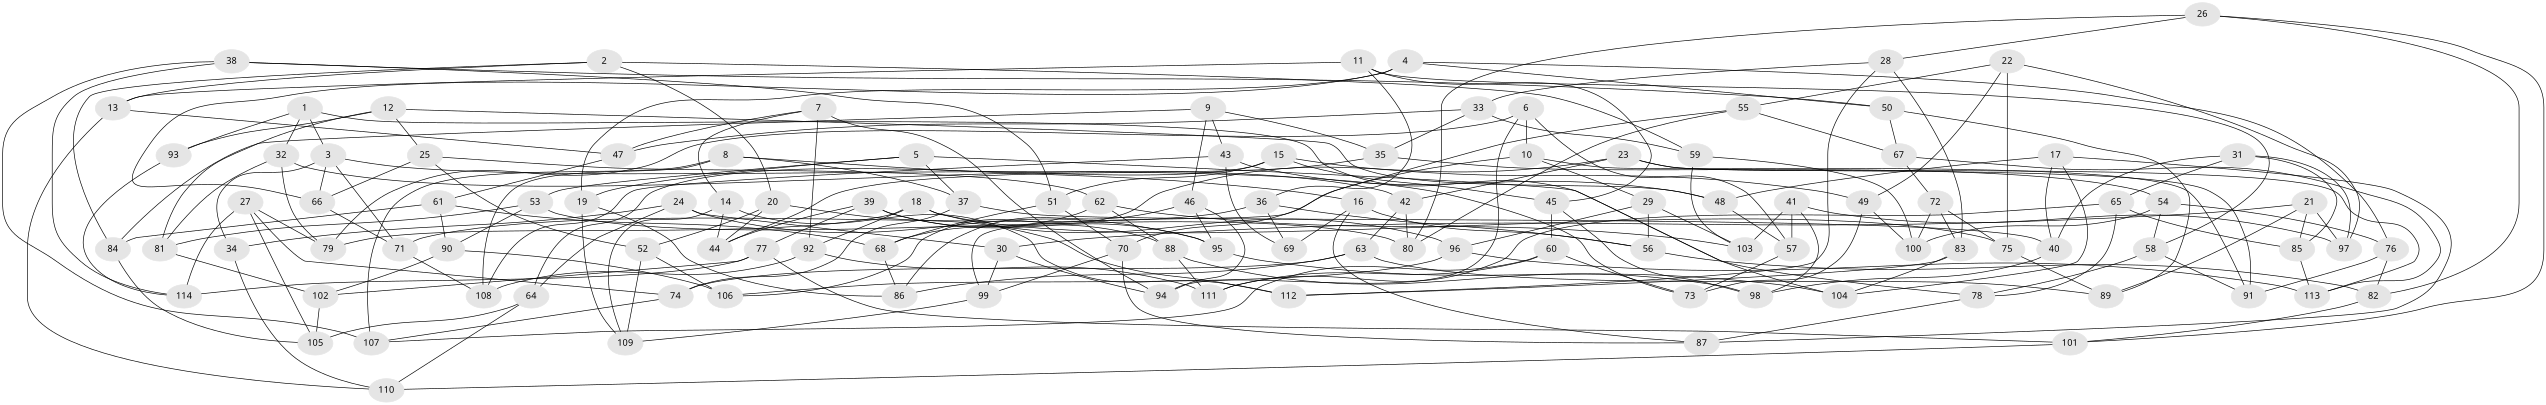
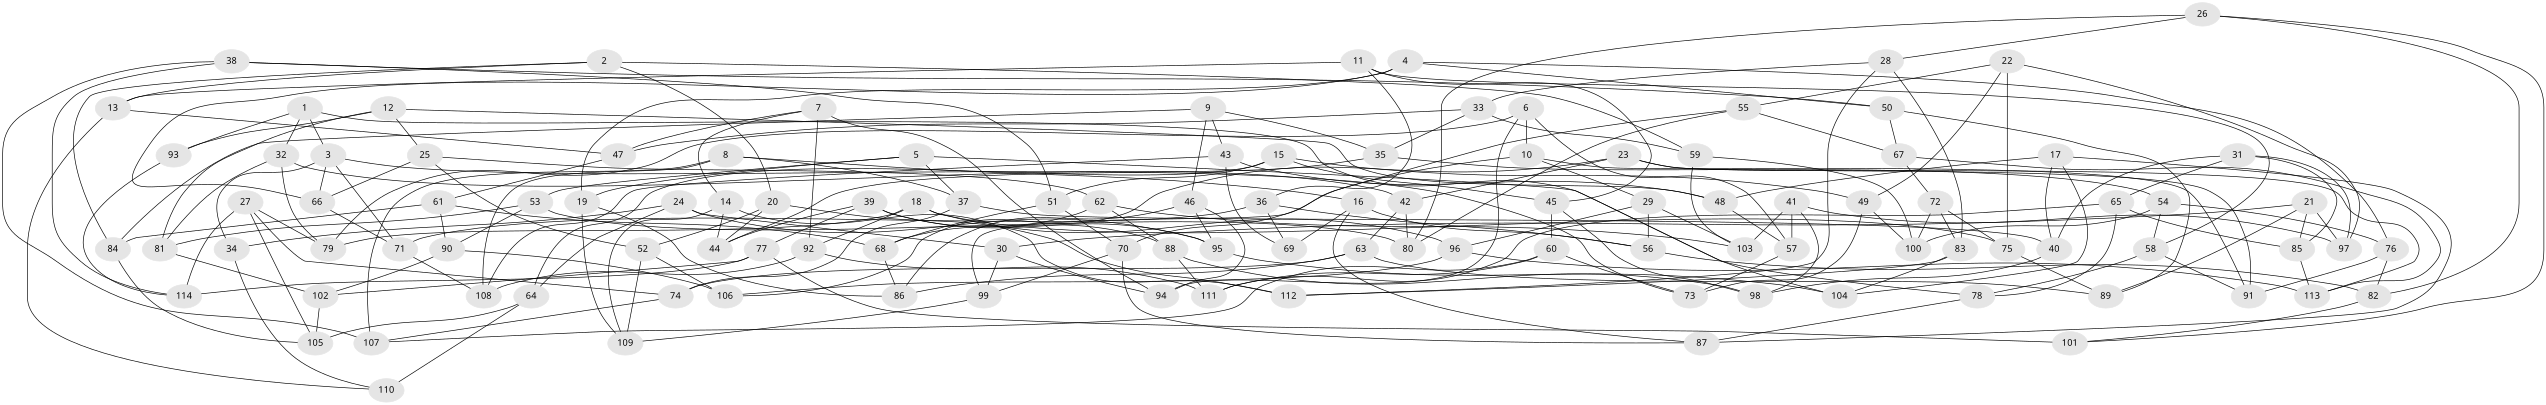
  graph {
    fontname="Noto Sans"
    node [color=gray90 fontname="Noto Sans" style=filled]
    edge [fontname="Noto Sans"]
    1
    3
    32
    93
    104
    34
    66
    73
    71
    79
    81
    42
    114
    2
    13
    20
    59
    84
    47
    110
    44
    112
    52
    103
    100
    105
    4
    19
    50
    76
    109
    86
    89
    67
    91
    82
    5
    37
    53
    78
    40
    74
    80
    90
    87
    6
    10
    57
    94
    29
    99
    7
    14
    92
    61
    108
    111
    8
    16
    107
    56
    69
    9
    35
    43
    46
    54
    48
    95
    96
    11
    36
    45
    58
    98
    60
    12
    25
    62
    102
    15
    49
    51
    64
    68
    70
    17
    18
    75
    106
    113
    21
    30
    85
    97
    22
    55
    23
    63
    24
    88
    26
    28
    101
    33
    83
    27
    31
    65
    38
    39
    77
    41
    72
    1 -- 3
    1 -- 32
    1 -- 93
    1 -- 104
    3 -- 34
    3 -- 66
    3 -- 73
    3 -- 71
    32 -- 79
    32 -- 81
    32 -- 42
    93 -- 114
    34 -- 110
    66 -- 71
    71 -- 108
    81 -- 102
    42 -- 80
    42 -- 63
    2 -- 13
    2 -- 20
    2 -- 59
    2 -- 84
    13 -- 47
    13 -- 110
    20 -- 44
    20 -- 112
    20 -- 52
    59 -- 103
    59 -- 100
    84 -- 105
    47 -- 61
    52 -- 109
    52 -- 106
    4 -- 66
    4 -- 19
    4 -- 50
    4 -- 76
    19 -- 109
    19 -- 86
    50 -- 89
    50 -- 67
    76 -- 91
    76 -- 82
    67 -- 113
    67 -- 72
    82 -- 101
    5 -- 19
    5 -- 37
    5 -- 53
    5 -- 78
    37 -- 40
    37 -- 74
    53 -- 81
    53 -- 80
    53 -- 90
    78 -- 87
    40 -- 98
    74 -- 107
    90 -- 102
    90 -- 106
    6 -- 79
    6 -- 10
    6 -- 57
    6 -- 94
    10 -- 91
    10 -- 29
    10 -- 99
    57 -- 73
    29 -- 103
    29 -- 56
    29 -- 96
    99 -- 109
    7 -- 47
    7 -- 94
    7 -- 14
    7 -- 92
    14 -- 44
    14 -- 112
    14 -- 109
    92 -- 108
    92 -- 111
    61 -- 84
    61 -- 90
    61 -- 68
    8 -- 37
    8 -- 108
    8 -- 16
    8 -- 107
    16 -- 87
    16 -- 56
    16 -- 69
    56 -- 82
    9 -- 84
    9 -- 35
    9 -- 43
    9 -- 46
    35 -- 44
    35 -- 54
    43 -- 108
    43 -- 69
    43 -- 48
    46 -- 86
    46 -- 94
    46 -- 95
    54 -- 100
    54 -- 76
    54 -- 58
    48 -- 57
    95 -- 104
    96 -- 106
    96 -- 113
    11 -- 13
    11 -- 36
    11 -- 45
    11 -- 58
    36 -- 71
    36 -- 56
    36 -- 69
    45 -- 98
    45 -- 60
    58 -- 91
    58 -- 78
    60 -- 73
    60 -- 111
    60 -- 107
    12 -- 93
    12 -- 81
    12 -- 48
    12 -- 25
    25 -- 66
    25 -- 52
    25 -- 62
    62 -- 103
    62 -- 68
    62 -- 88
    102 -- 105
    15 -- 45
    15 -- 49
    15 -- 51
    15 -- 64
    49 -- 73
    49 -- 100
    51 -- 68
    51 -- 70
    64 -- 110
    64 -- 105
    68 -- 86
    70 -- 87
    70 -- 99
    17 -- 104
    17 -- 40
    17 -- 87
    17 -- 48
    18 -- 79
    18 -- 92
    18 -- 96
    18 -- 75
    75 -- 89
    21 -- 89
    21 -- 30
    21 -- 85
    21 -- 97
    30 -- 94
    30 -- 99
    85 -- 113
    22 -- 49
    22 -- 75
    22 -- 97
    22 -- 55
    55 -- 67
    55 -- 80
    55 -- 70
    23 -- 42
    23 -- 91
    23 -- 106
    23 -- 113
    63 -- 86
    63 -- 89
    63 -- 74
    24 -- 34
    24 -- 95
    24 -- 64
    24 -- 30
    88 -- 111
    88 -- 98
    26 -- 82
    26 -- 80
    26 -- 28
    26 -- 101
    28 -- 112
    28 -- 33
    28 -- 83
-   101 -- 110
    33 -- 59
    33 -- 47
    33 -- 35
    83 -- 104
    83 -- 112
    27 -- 79
    27 -- 114
    27 -- 105
    27 -- 74
    31 -- 40
    31 -- 85
    31 -- 97
    31 -- 65
    65 -- 78
    65 -- 111
    65 -- 85
    38 -- 114
    38 -- 50
    38 -- 107
    38 -- 51
    39 -- 44
    39 -- 95
    39 -- 88
    39 -- 77
    77 -- 114
    77 -- 102
    77 -- 101
    41 -- 103
    41 -- 57
    41 -- 98
    41 -- 97
    72 -- 100
    72 -- 75
    72 -- 83
  }
